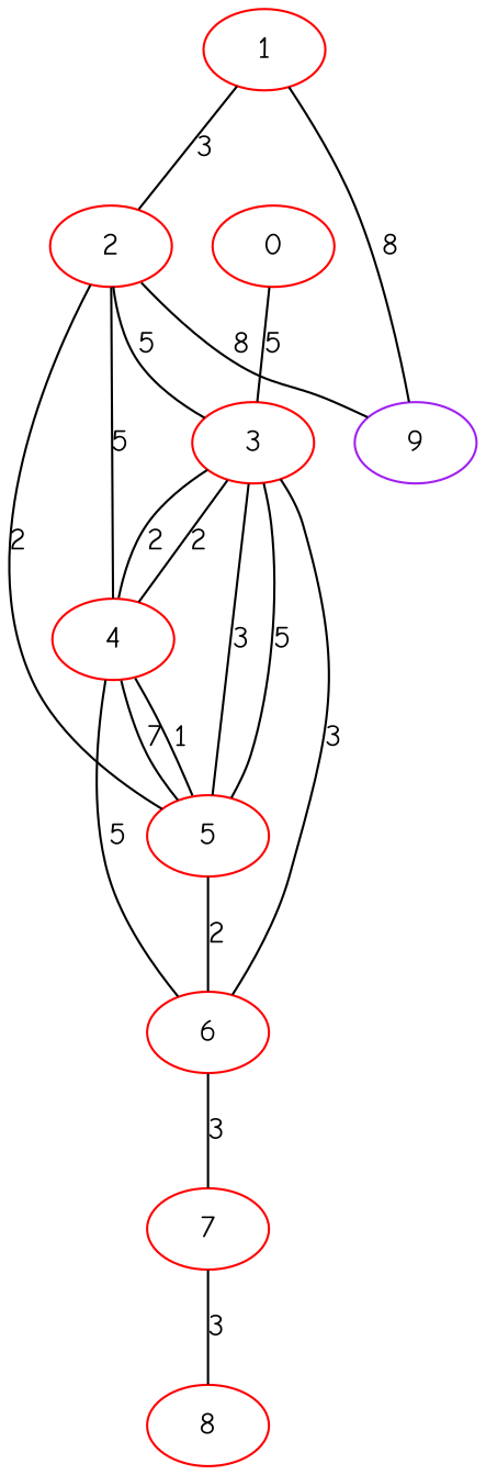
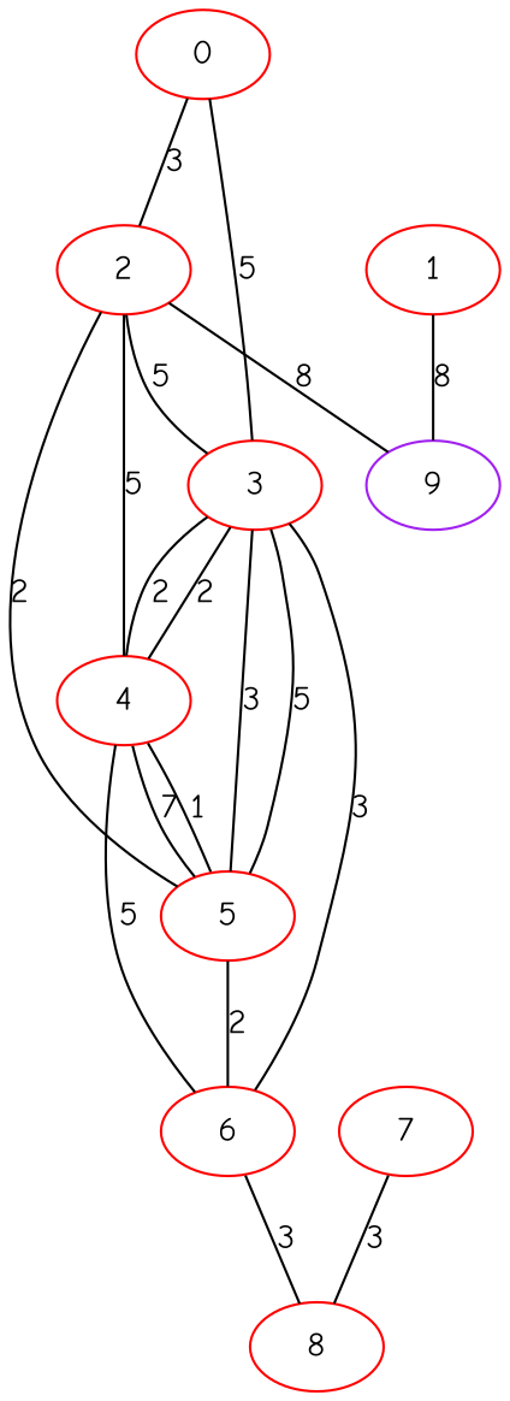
  graph {
    fontname="Comic Neue"
    node [color=red fontname="Comic Neue" weight=1]
    edge [fontname="Comic Neue"]
    0
    3
    1
    2
    9 [color=purple weight=4]
    4
    5
    6
    7
    8
    0 -- 3 [label=5]
    3 -- 4 [label=2]
    3 -- 4 [label=2]
    3 -- 5 [label=3]
    3 -- 5 [label=5]
    3 -- 6 [label=3]
-   1 -- 2 [label=3]
+   0 -- 2 [label=3]
    1 -- 9 [label=8]
    2 -- 3 [label=5]
    2 -- 9 [label=8]
    2 -- 4 [label=5]
    2 -- 5 [label=2]
    4 -- 5 [label=1]
    4 -- 5 [label=7]
    4 -- 6 [label=5]
    5 -- 6 [label=2]
-   6 -- 7 [label=3]
+   6 -- 8 [label=3]
    7 -- 8 [label=3]
  }
